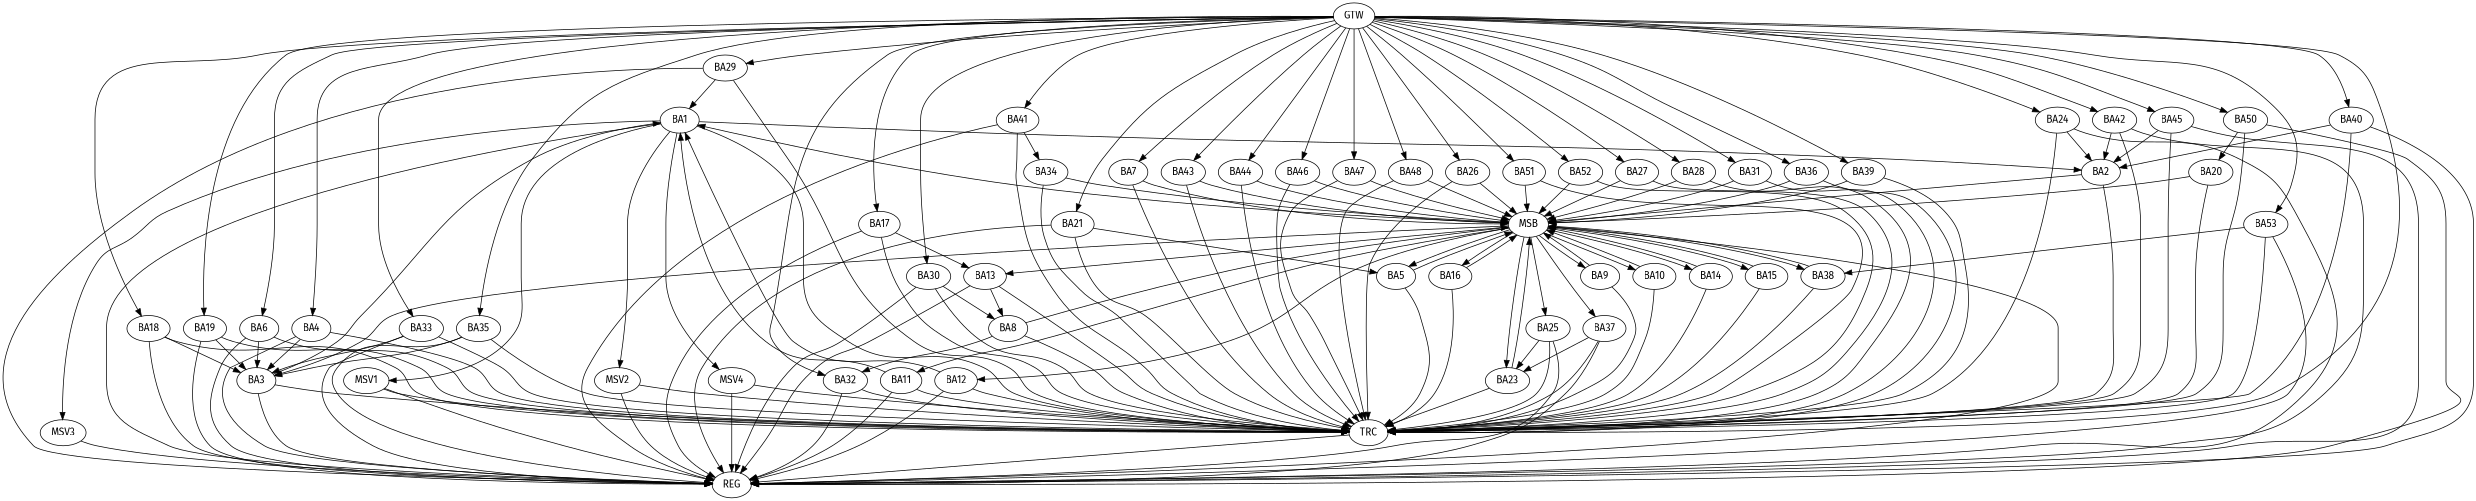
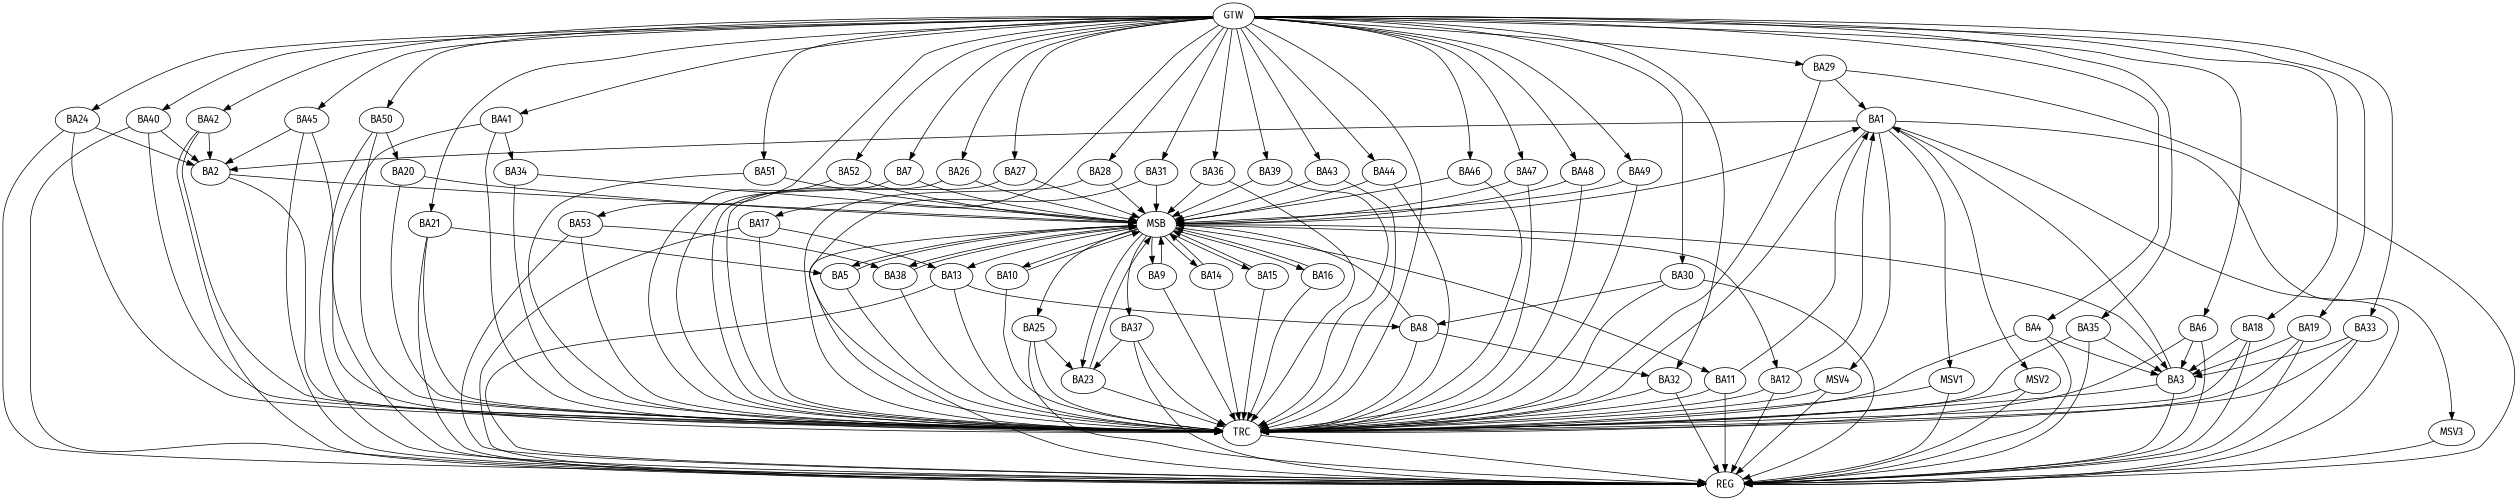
  strict digraph {
    fontname="Fira Sans"
    node [fontname="Fira Sans"]
    edge [fontname="Fira Sans"]
    n1 [label=BA1]
    n2 [label=BA2]
    n3 [label=REG]
    n4 [label=TRC]
    n5 [label=MSV1]
    n6 [label=MSV2]
    n7 [label=MSV3]
    n8 [label=MSV4]
    n9 [label=MSB]
    n10 [label=BA3]
    n11 [label=BA5]
    n12 [label=BA9]
    n13 [label=BA10]
    n14 [label=BA11]
    n15 [label=BA12]
    n16 [label=BA13]
    n17 [label=BA14]
    n18 [label=BA15]
    n19 [label=BA16]
    n20 [label=BA23]
    n21 [label=BA25]
    n22 [label=BA37]
    n23 [label=BA38]
    n24 [label=BA4]
    n25 [label=BA6]
    n26 [label=BA7]
    n27 [label=BA8]
    n28 [label=BA32]
    n29 [label=BA17]
    n30 [label=BA18]
    n31 [label=BA19]
    n32 [label=BA20]
    n33 [label=BA21]
    n34 [label=BA24]
    n35 [label=BA26]
    n36 [label=BA27]
    n37 [label=BA28]
    n38 [label=BA29]
    n39 [label=BA30]
    n40 [label=BA31]
    n41 [label=BA33]
    n42 [label=BA34]
    n43 [label=BA35]
    n44 [label=BA36]
    n45 [label=BA39]
    n46 [label=BA40]
    n47 [label=BA41]
    n48 [label=BA42]
    n49 [label=BA43]
    n50 [label=BA44]
    n51 [label=BA45]
    n52 [label=BA46]
    n53 [label=BA47]
    n54 [label=BA48]
+   n55 [label=BA49]
    n56 [label=BA50]
    n57 [label=BA51]
    n58 [label=BA52]
    n59 [label=BA53]
    n60 [label=GTW]
    n1 -> n2
    n1 -> n3
    n1 -> n4
    n1 -> n5
    n1 -> n6
    n1 -> n7
    n1 -> n8
    n2 -> n4
    n2 -> n9
    n4 -> n3
    n5 -> n3
    n5 -> n4
    n6 -> n3
    n6 -> n4
    n7 -> n3
    n8 -> n3
    n8 -> n4
    n9 -> n1
    n9 -> n3
    n9 -> n10
    n9 -> n11
    n9 -> n12
    n9 -> n13
    n9 -> n14
    n9 -> n15
    n9 -> n16
    n9 -> n17
    n9 -> n18
    n9 -> n19
    n9 -> n20
    n9 -> n21
    n9 -> n22
    n9 -> n23
    n10 -> n1
    n10 -> n3
    n10 -> n4
    n11 -> n4
    n11 -> n9
    n12 -> n4
    n12 -> n9
    n13 -> n4
    n13 -> n9
    n14 -> n1
    n14 -> n3
    n14 -> n4
    n15 -> n1
    n15 -> n3
    n15 -> n4
    n16 -> n3
    n16 -> n4
    n16 -> n27
    n17 -> n4
    n17 -> n9
    n18 -> n4
    n18 -> n9
    n19 -> n4
    n19 -> n9
    n20 -> n4
    n20 -> n9
    n21 -> n3
    n21 -> n4
    n21 -> n20
    n22 -> n3
    n22 -> n4
    n22 -> n20
    n23 -> n4
    n23 -> n9
    n24 -> n3
    n24 -> n4
    n24 -> n10
    n25 -> n3
    n25 -> n4
    n25 -> n10
    n26 -> n4
    n26 -> n9
    n27 -> n4
    n27 -> n9
    n27 -> n28
    n28 -> n3
    n28 -> n4
    n29 -> n3
    n29 -> n4
    n29 -> n16
    n30 -> n3
    n30 -> n4
    n30 -> n10
    n31 -> n3
    n31 -> n4
    n31 -> n10
    n32 -> n4
    n32 -> n9
    n33 -> n3
    n33 -> n4
    n33 -> n11
    n34 -> n2
    n34 -> n3
    n34 -> n4
    n35 -> n4
    n35 -> n9
    n36 -> n4
    n36 -> n9
    n37 -> n4
    n37 -> n9
    n38 -> n1
    n38 -> n3
    n38 -> n4
    n39 -> n3
    n39 -> n4
    n39 -> n27
    n40 -> n4
    n40 -> n9
    n41 -> n3
    n41 -> n4
    n41 -> n10
    n42 -> n4
    n42 -> n9
    n43 -> n3
    n43 -> n4
    n43 -> n10
    n44 -> n4
    n44 -> n9
    n45 -> n4
    n45 -> n9
    n46 -> n2
    n46 -> n3
    n46 -> n4
    n47 -> n3
    n47 -> n4
    n47 -> n42
    n48 -> n2
    n48 -> n3
    n48 -> n4
    n49 -> n4
    n49 -> n9
    n50 -> n4
    n50 -> n9
    n51 -> n2
    n51 -> n3
    n51 -> n4
    n52 -> n4
    n52 -> n9
    n53 -> n4
    n53 -> n9
    n54 -> n4
    n54 -> n9
+   n55 -> n4
+   n55 -> n9
    n56 -> n3
    n56 -> n4
    n56 -> n32
    n57 -> n4
    n57 -> n9
    n58 -> n4
    n58 -> n9
    n59 -> n3
    n59 -> n4
    n59 -> n23
    n60 -> n4
    n60 -> n24
    n60 -> n25
    n60 -> n26
    n60 -> n28
    n60 -> n29
    n60 -> n30
    n60 -> n31
    n60 -> n33
    n60 -> n34
    n60 -> n35
    n60 -> n36
    n60 -> n37
    n60 -> n38
    n60 -> n39
    n60 -> n40
    n60 -> n41
    n60 -> n43
    n60 -> n44
    n60 -> n45
    n60 -> n46
    n60 -> n47
    n60 -> n48
    n60 -> n49
    n60 -> n50
    n60 -> n51
    n60 -> n52
    n60 -> n53
    n60 -> n54
+   n60 -> n55
    n60 -> n56
    n60 -> n57
    n60 -> n58
    n60 -> n59
  }
